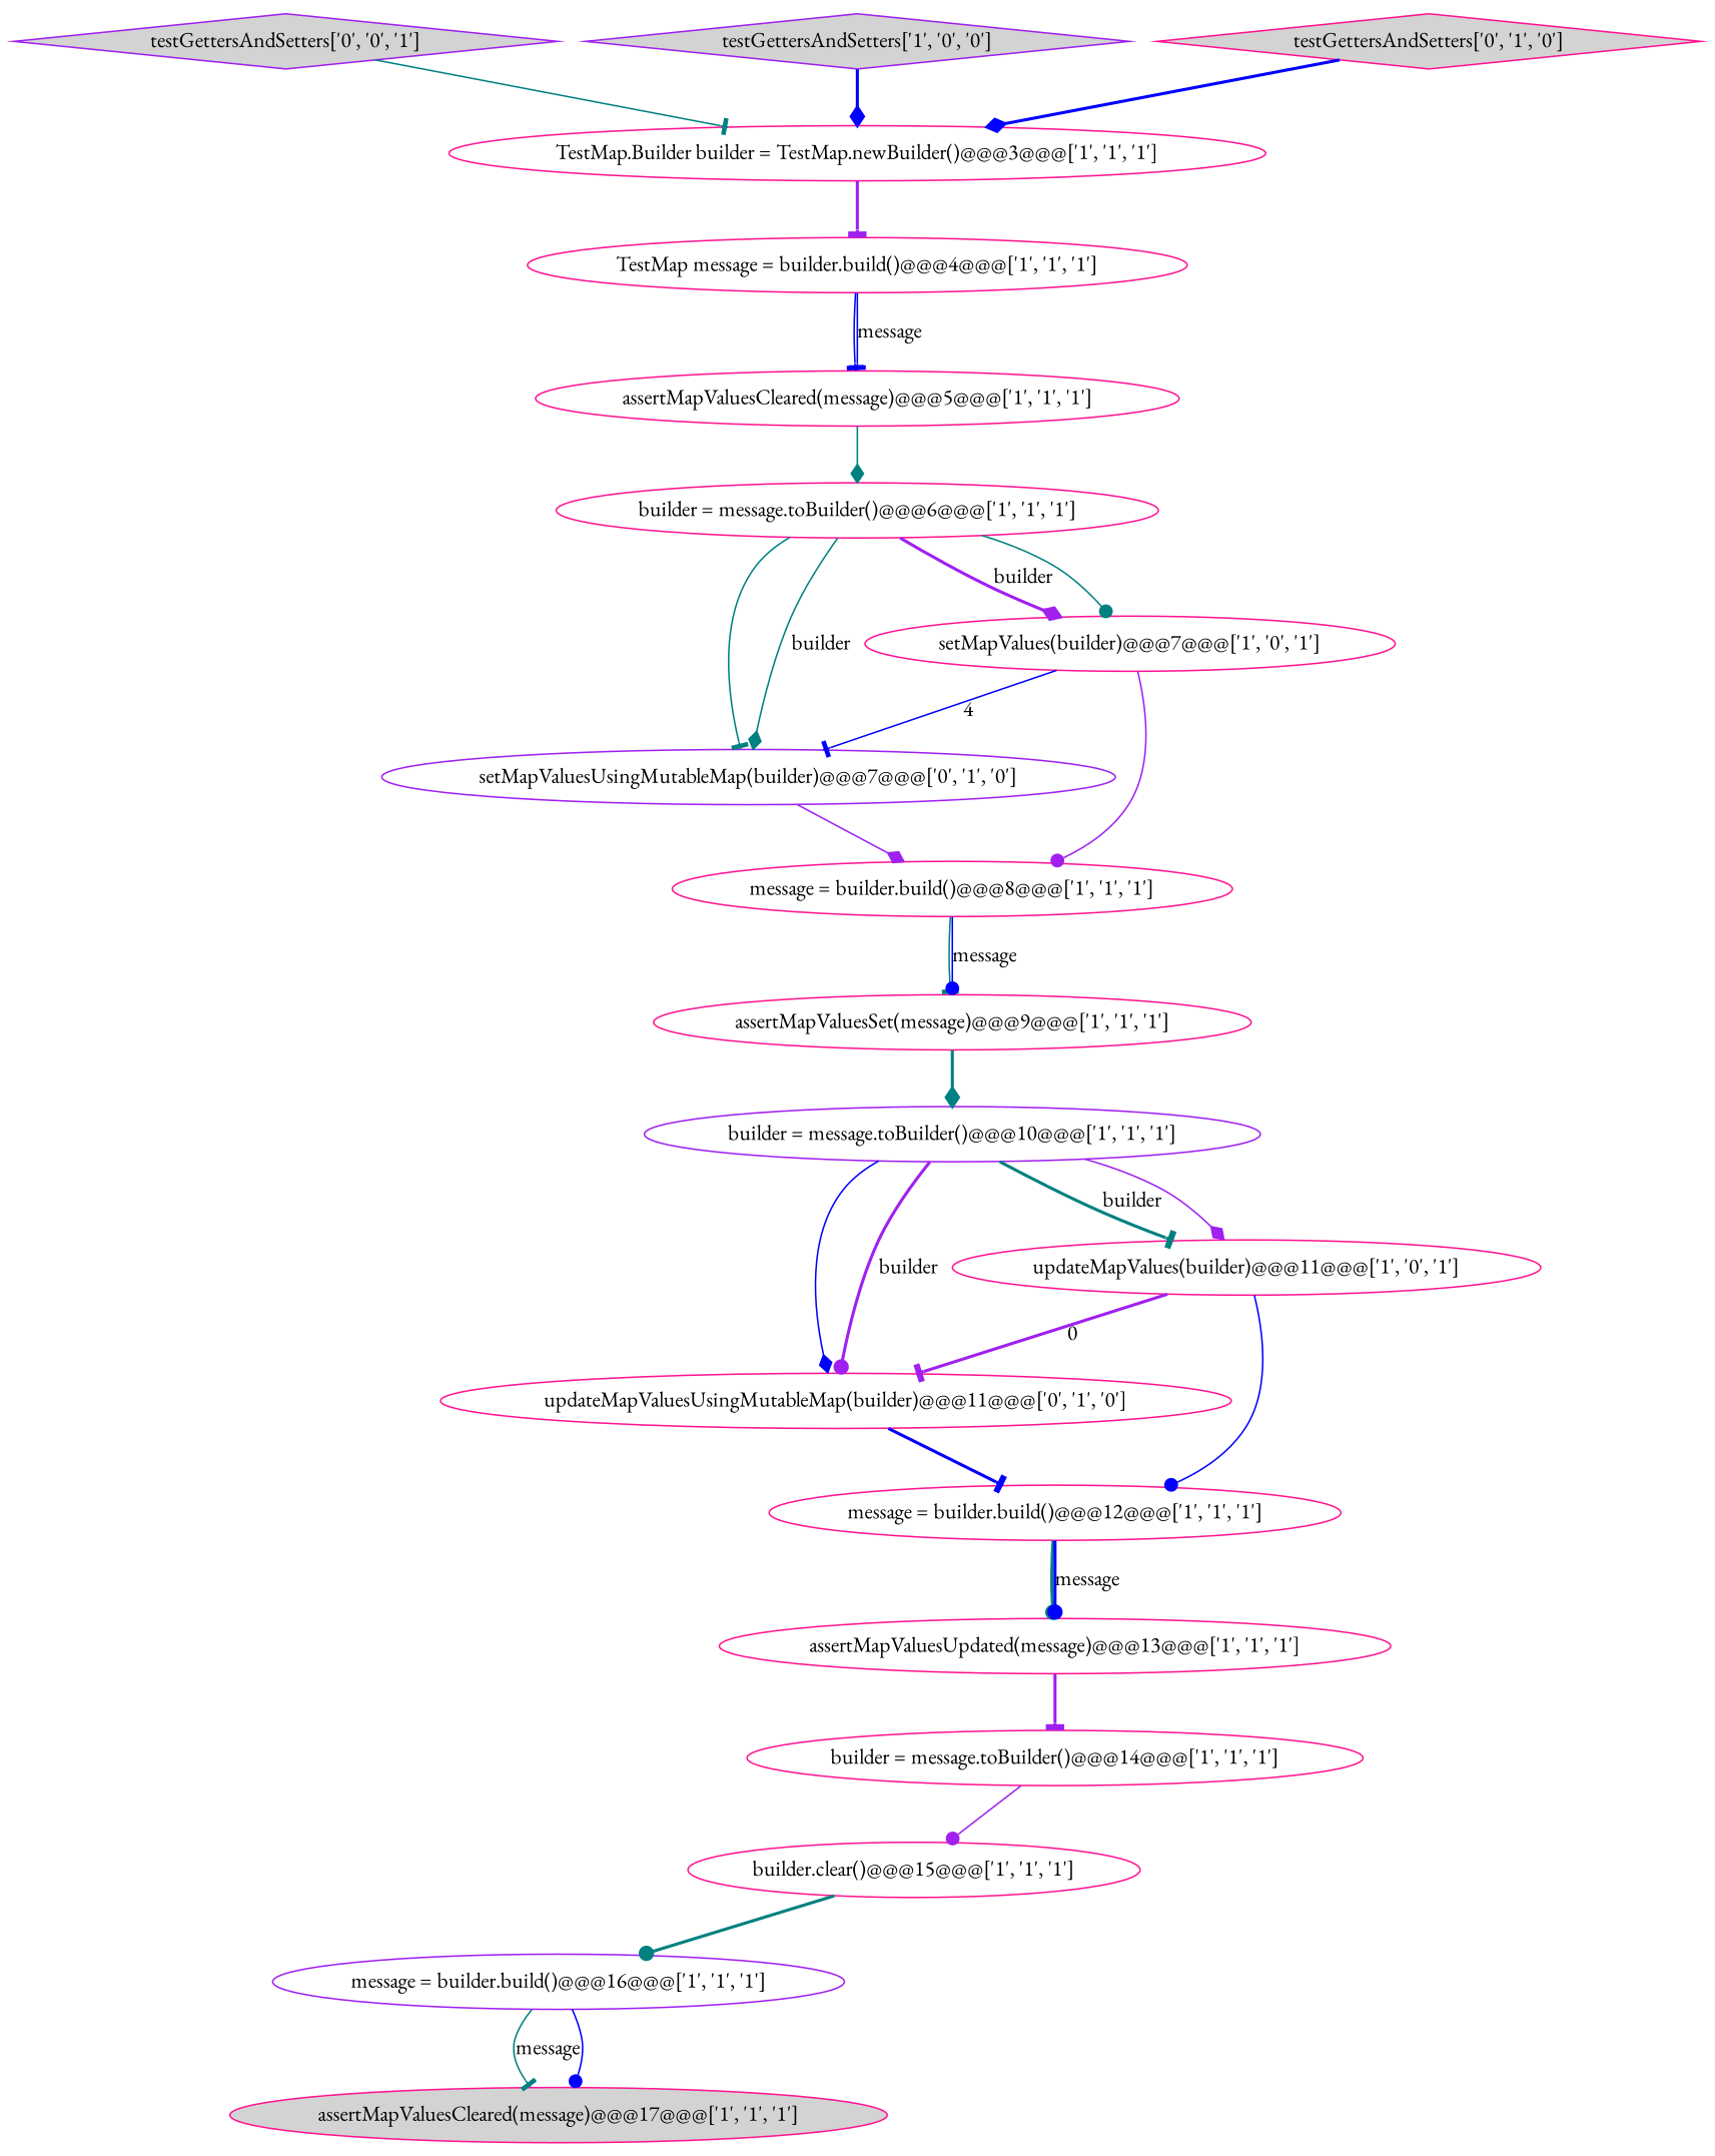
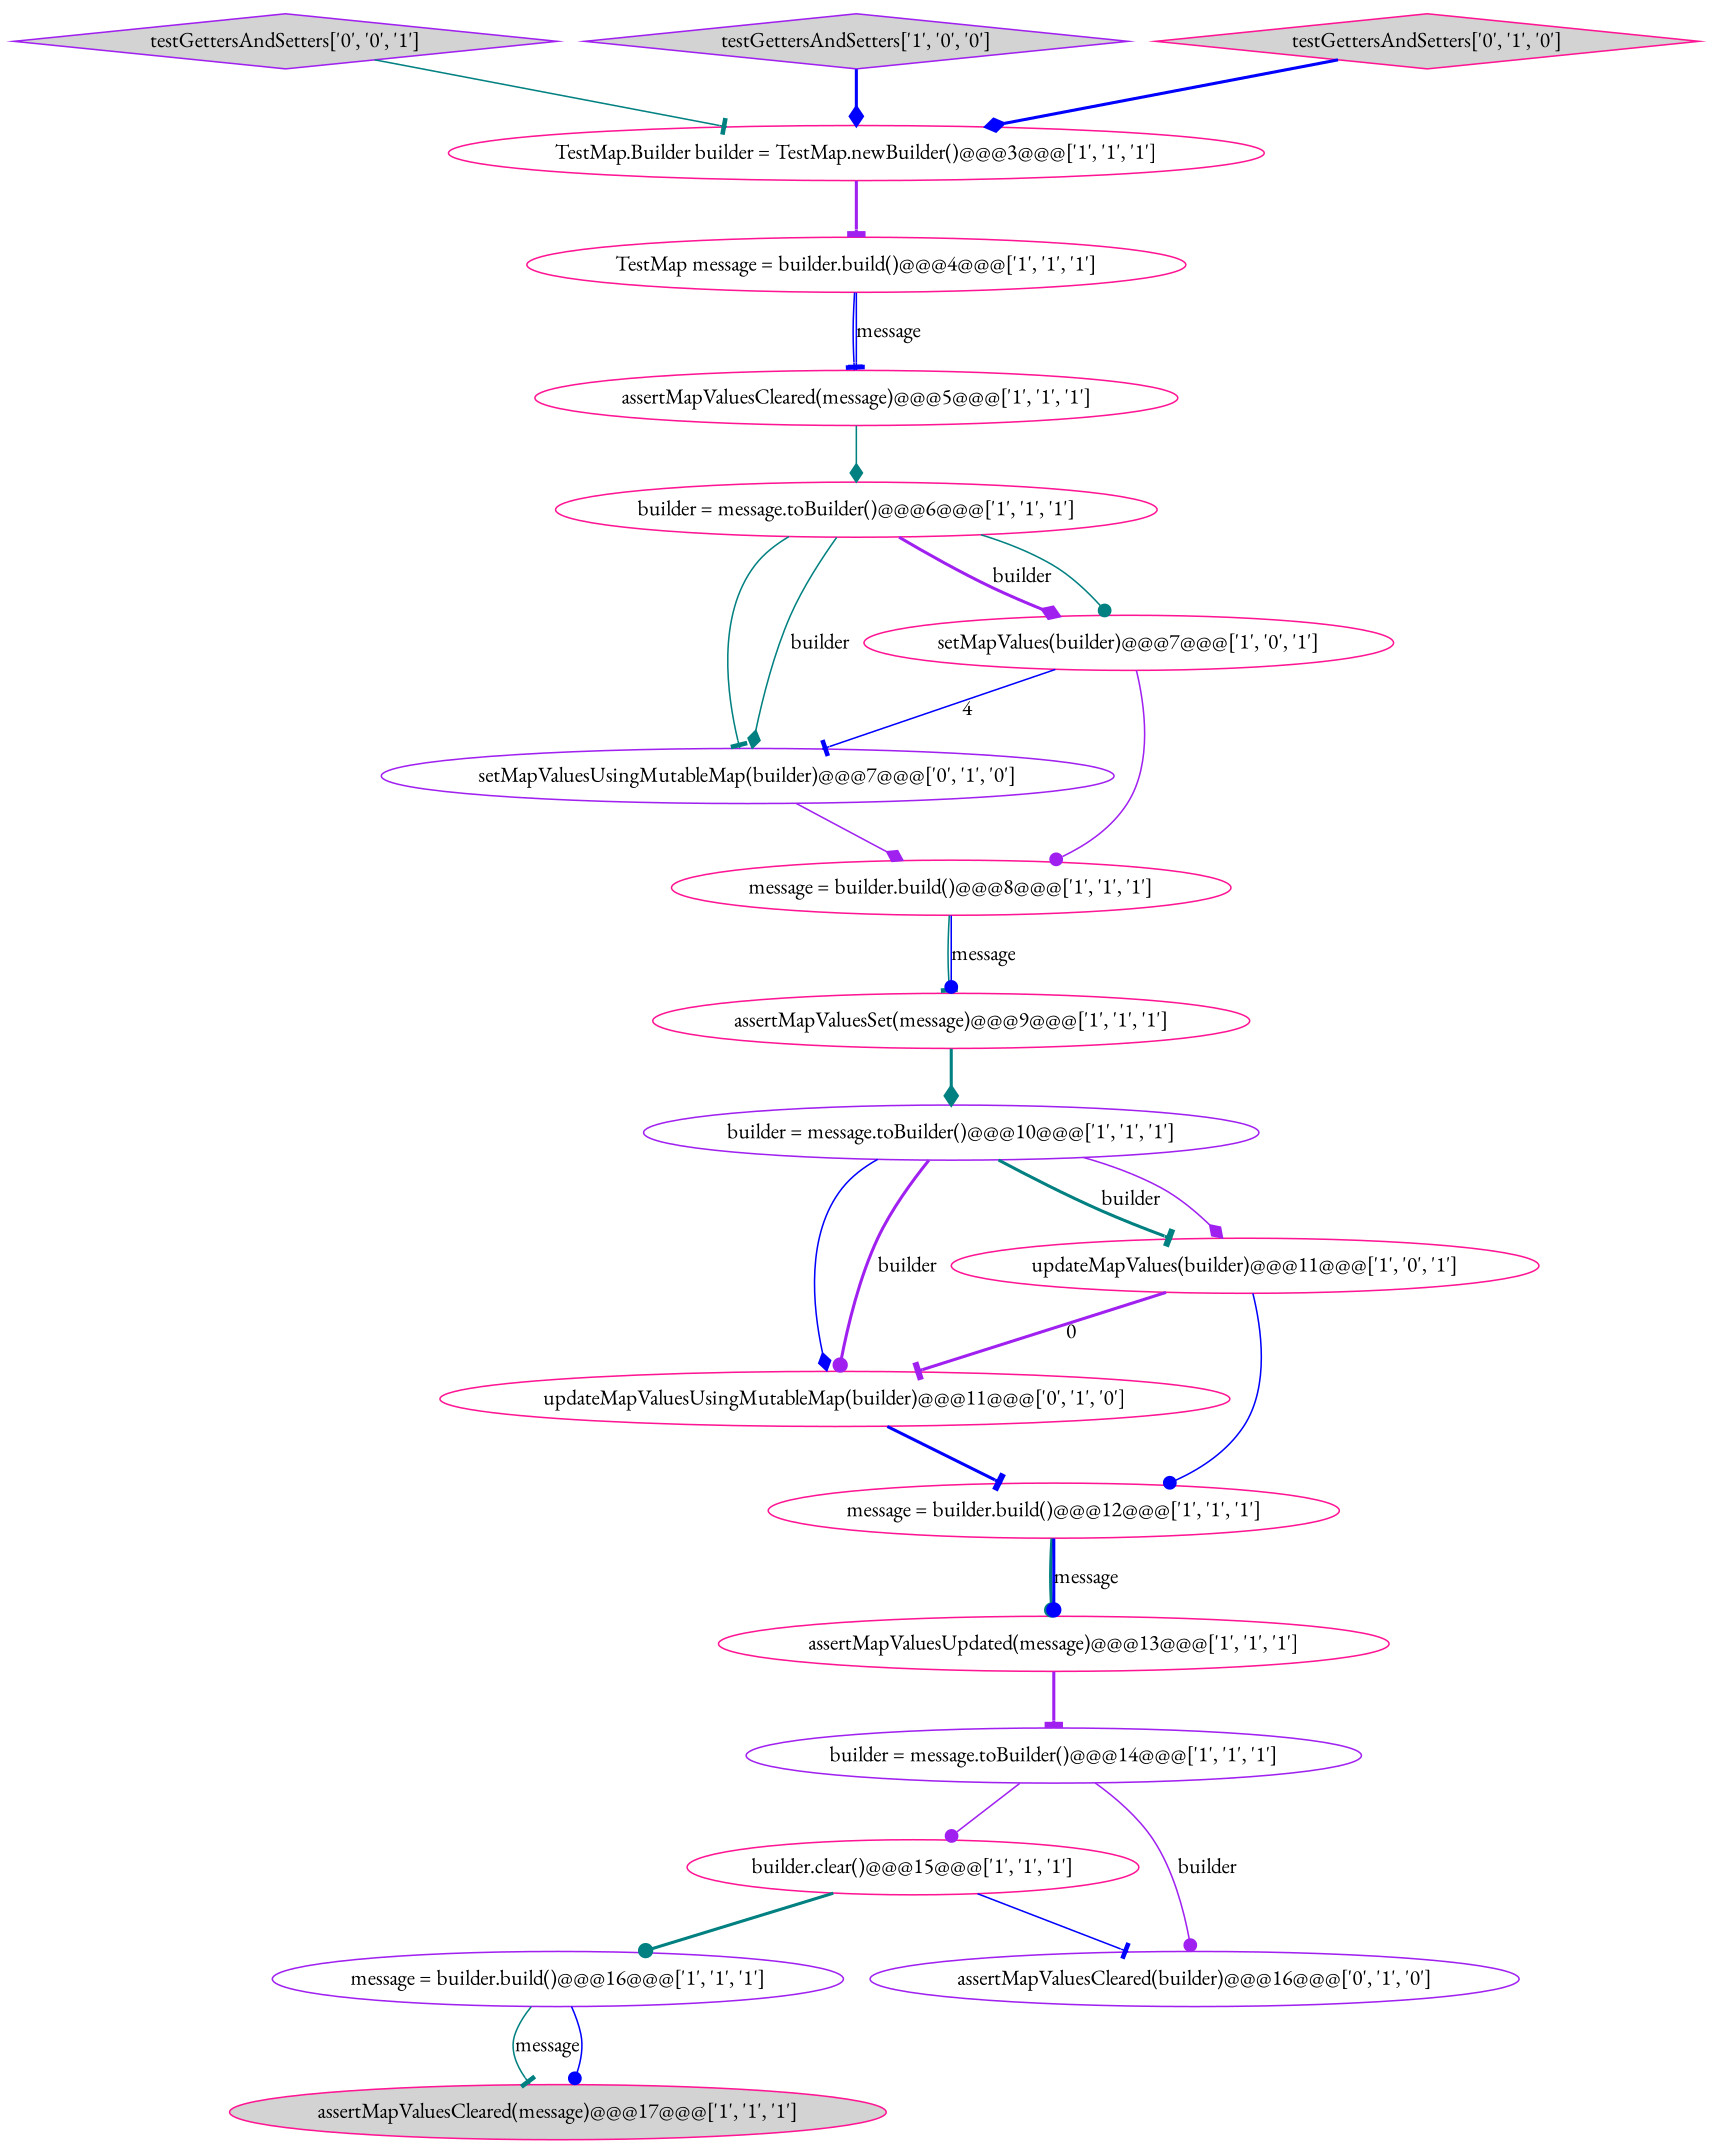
  digraph {
    fontname="EB Garamond"
    node [color=deeppink fillcolor=white fontname="EB Garamond" shape=ellipse style=filled]
    edge [arrowhead=tee color=blue fontname="EB Garamond" style=solid]
-   n1 [label="builder = message.toBuilder()@@@14@@@['1', '1', '1']"]
+   n1 [color=purple label="builder = message.toBuilder()@@@14@@@['1', '1', '1']"]
    n2 [label="builder.clear()@@@15@@@['1', '1', '1']"]
+   n3 [color=purple label="assertMapValuesCleared(builder)@@@16@@@['0', '1', '0']"]
    n4 [color=purple label="message = builder.build()@@@16@@@['1', '1', '1']"]
    n5 [fillcolor=lightgray label="assertMapValuesCleared(message)@@@17@@@['1', '1', '1']"]
    n6 [color=purple label="builder = message.toBuilder()@@@10@@@['1', '1', '1']"]
    n7 [label="updateMapValuesUsingMutableMap(builder)@@@11@@@['0', '1', '0']"]
    n8 [label="updateMapValues(builder)@@@11@@@['1', '0', '1']"]
    n9 [label="message = builder.build()@@@12@@@['1', '1', '1']"]
    n10 [color=purple label="setMapValuesUsingMutableMap(builder)@@@7@@@['0', '1', '0']"]
    n11 [label="message = builder.build()@@@8@@@['1', '1', '1']"]
    n12 [label="assertMapValuesSet(message)@@@9@@@['1', '1', '1']"]
    n13 [label="assertMapValuesUpdated(message)@@@13@@@['1', '1', '1']"]
    n14 [label="TestMap.Builder builder = TestMap.newBuilder()@@@3@@@['1', '1', '1']"]
    n15 [label="TestMap message = builder.build()@@@4@@@['1', '1', '1']"]
    n16 [label="assertMapValuesCleared(message)@@@5@@@['1', '1', '1']"]
    n17 [label="builder = message.toBuilder()@@@6@@@['1', '1', '1']"]
    n18 [label="setMapValues(builder)@@@7@@@['1', '0', '1']"]
    n19 [color=purple fillcolor=lightgray label="testGettersAndSetters['0', '0', '1']" shape=diamond]
    n20 [color=purple fillcolor=lightgray label="testGettersAndSetters['1', '0', '0']" shape=diamond]
    n21 [fillcolor=lightgray label="testGettersAndSetters['0', '1', '0']" shape=diamond]
    n1 -> n2 [arrowhead=dot color=purple]
+   n1 -> n3 [arrowhead=dot color=purple label=builder]
+   n2 -> n3
    n2 -> n4 [arrowhead=dot color=teal style=bold]
    n4 -> n5 [color=teal label=message]
    n4 -> n5 [arrowhead=dot]
    n6 -> n7 [arrowhead=diamond]
    n6 -> n7 [arrowhead=dot color=purple label=builder style=bold]
    n6 -> n8 [color=teal label=builder style=bold]
    n6 -> n8 [arrowhead=diamond color=purple]
    n7 -> n9 [style=bold]
    n8 -> n7 [color=purple label=0 style=bold]
    n8 -> n9 [arrowhead=dot]
    n9 -> n13 [arrowhead=dot color=teal style=bold]
    n9 -> n13 [arrowhead=dot label=message style=bold]
    n10 -> n11 [arrowhead=diamond color=purple]
    n11 -> n12 [color=teal]
    n11 -> n12 [arrowhead=dot label=message]
    n12 -> n6 [arrowhead=diamond color=teal style=bold]
    n13 -> n1 [color=purple style=bold]
    n14 -> n15 [color=purple style=bold]
    n15 -> n16
    n15 -> n16 [label=message]
    n16 -> n17 [arrowhead=diamond color=teal]
    n17 -> n10 [color=teal]
    n17 -> n10 [arrowhead=diamond color=teal label=builder]
    n17 -> n18 [arrowhead=diamond color=purple label=builder style=bold]
    n17 -> n18 [arrowhead=dot color=teal]
    n18 -> n10 [label=4]
    n18 -> n11 [arrowhead=dot color=purple]
    n19 -> n14 [color=teal]
    n20 -> n14 [arrowhead=diamond style=bold]
    n21 -> n14 [arrowhead=diamond style=bold]
  }
